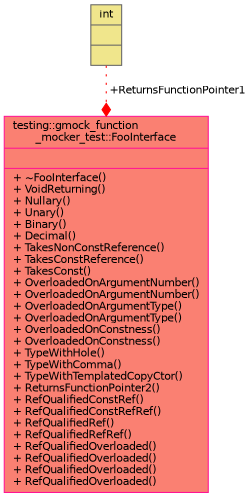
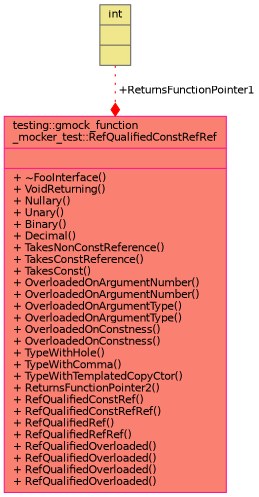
  digraph {
    node [fontname=Helvetica fontsize=10 shape=record style=filled]
-   n1 [color=deeppink fillcolor=salmon fontcolor=black height=0.2 label="{testing::gmock_function\l_mocker_test::FooInterface\n||+ ~FooInterface()\l+ VoidReturning()\l+ Nullary()\l+ Unary()\l+ Binary()\l+ Decimal()\l+ TakesNonConstReference()\l+ TakesConstReference()\l+ TakesConst()\l+ OverloadedOnArgumentNumber()\l+ OverloadedOnArgumentNumber()\l+ OverloadedOnArgumentType()\l+ OverloadedOnArgumentType()\l+ OverloadedOnConstness()\l+ OverloadedOnConstness()\l+ TypeWithHole()\l+ TypeWithComma()\l+ TypeWithTemplatedCopyCtor()\l+ ReturnsFunctionPointer2()\l+ RefQualifiedConstRef()\l+ RefQualifiedConstRefRef()\l+ RefQualifiedRef()\l+ RefQualifiedRefRef()\l+ RefQualifiedOverloaded()\l+ RefQualifiedOverloaded()\l+ RefQualifiedOverloaded()\l+ RefQualifiedOverloaded()\l}" width=0.4]
+   n1 [color=deeppink fillcolor=salmon fontcolor=black height=0.2 label="{testing::gmock_function\l_mocker_test::RefQualifiedConstRefRef\n||+ ~FooInterface()\l+ VoidReturning()\l+ Nullary()\l+ Unary()\l+ Binary()\l+ Decimal()\l+ TakesNonConstReference()\l+ TakesConstReference()\l+ TakesConst()\l+ OverloadedOnArgumentNumber()\l+ OverloadedOnArgumentNumber()\l+ OverloadedOnArgumentType()\l+ OverloadedOnArgumentType()\l+ OverloadedOnConstness()\l+ OverloadedOnConstness()\l+ TypeWithHole()\l+ TypeWithComma()\l+ TypeWithTemplatedCopyCtor()\l+ ReturnsFunctionPointer2()\l+ RefQualifiedConstRef()\l+ RefQualifiedConstRefRef()\l+ RefQualifiedRef()\l+ RefQualifiedRefRef()\l+ RefQualifiedOverloaded()\l+ RefQualifiedOverloaded()\l+ RefQualifiedOverloaded()\l+ RefQualifiedOverloaded()\l}" width=0.4]
    n2 [color=gray40 height=0.2 label="{int\n||}" width=0.4 fillcolor=khaki]
    n2 -> n1 [arrowhead=diamond color=red fontname=Helvetica fontsize=10 label=" +ReturnsFunctionPointer1" labelfontname=Helvetica labelfontsize=10 style=dotted]
  }
